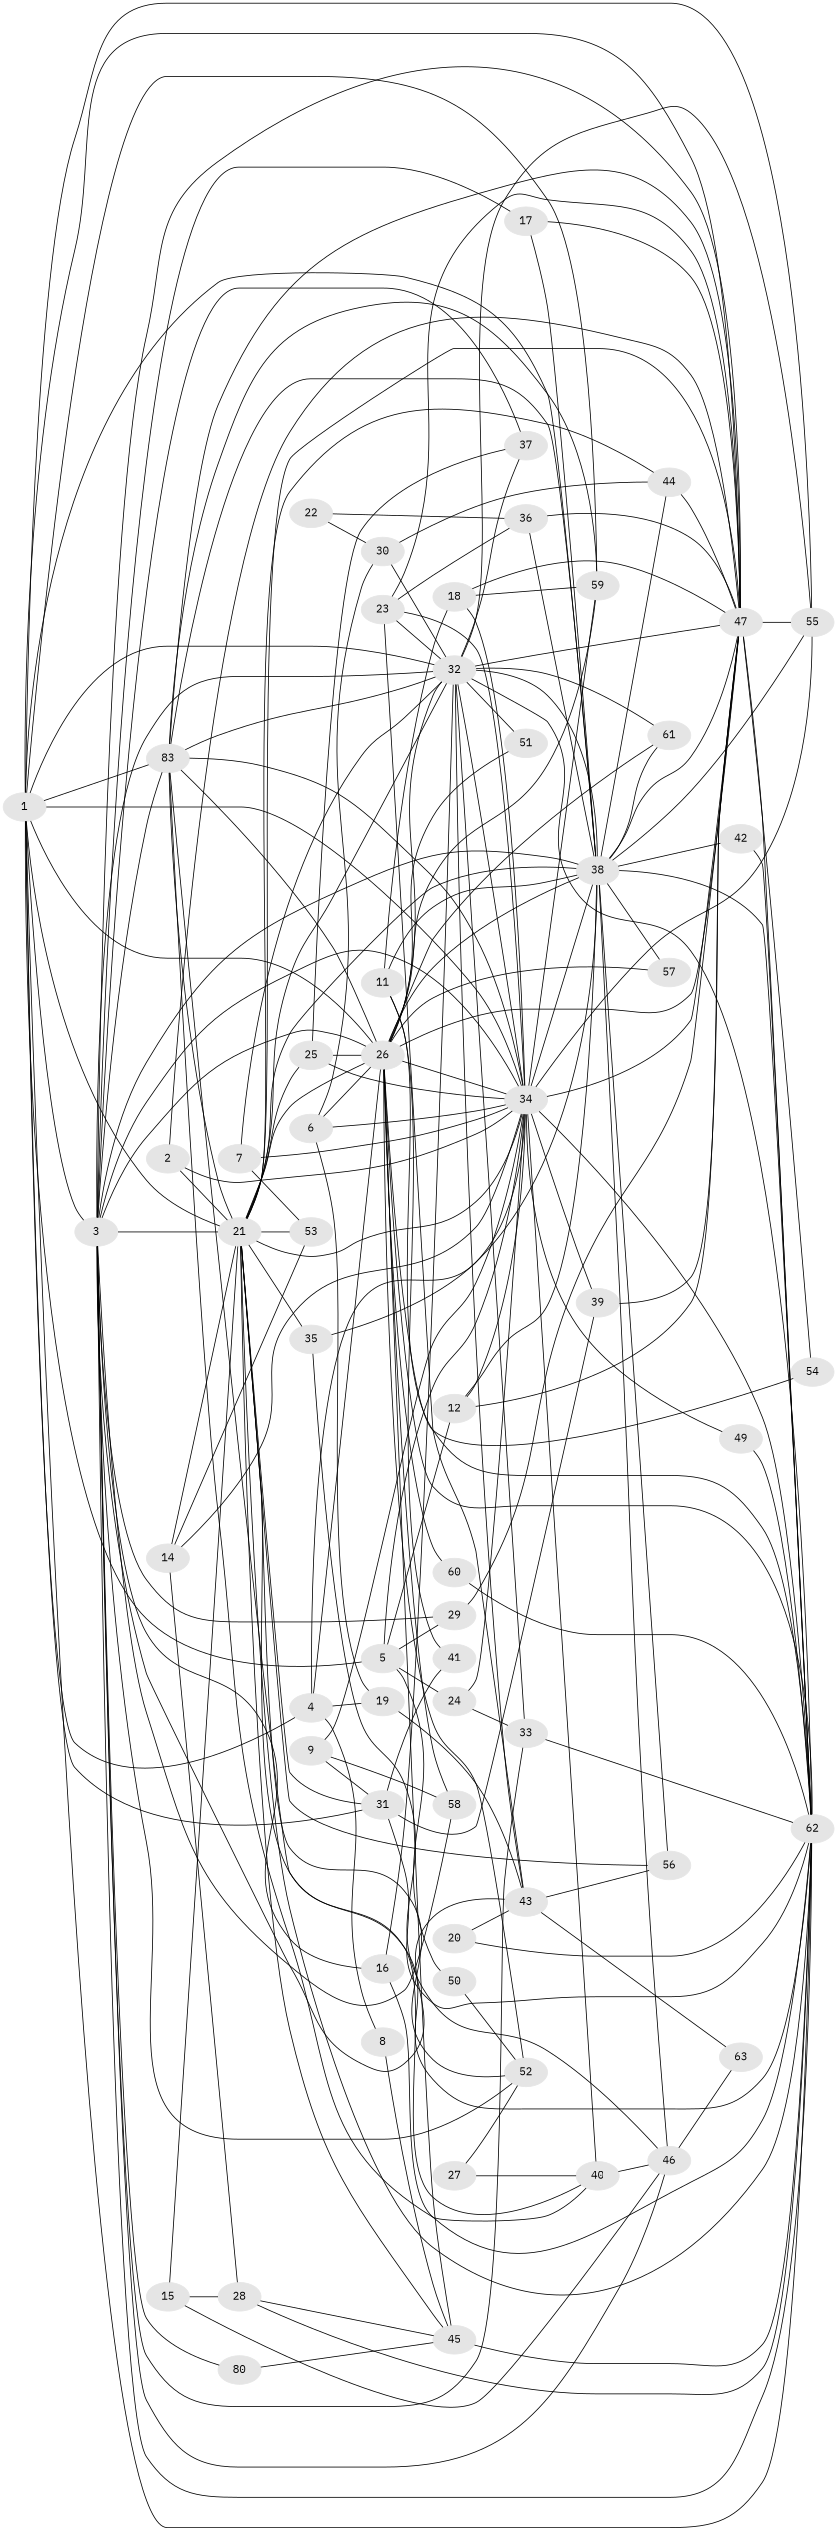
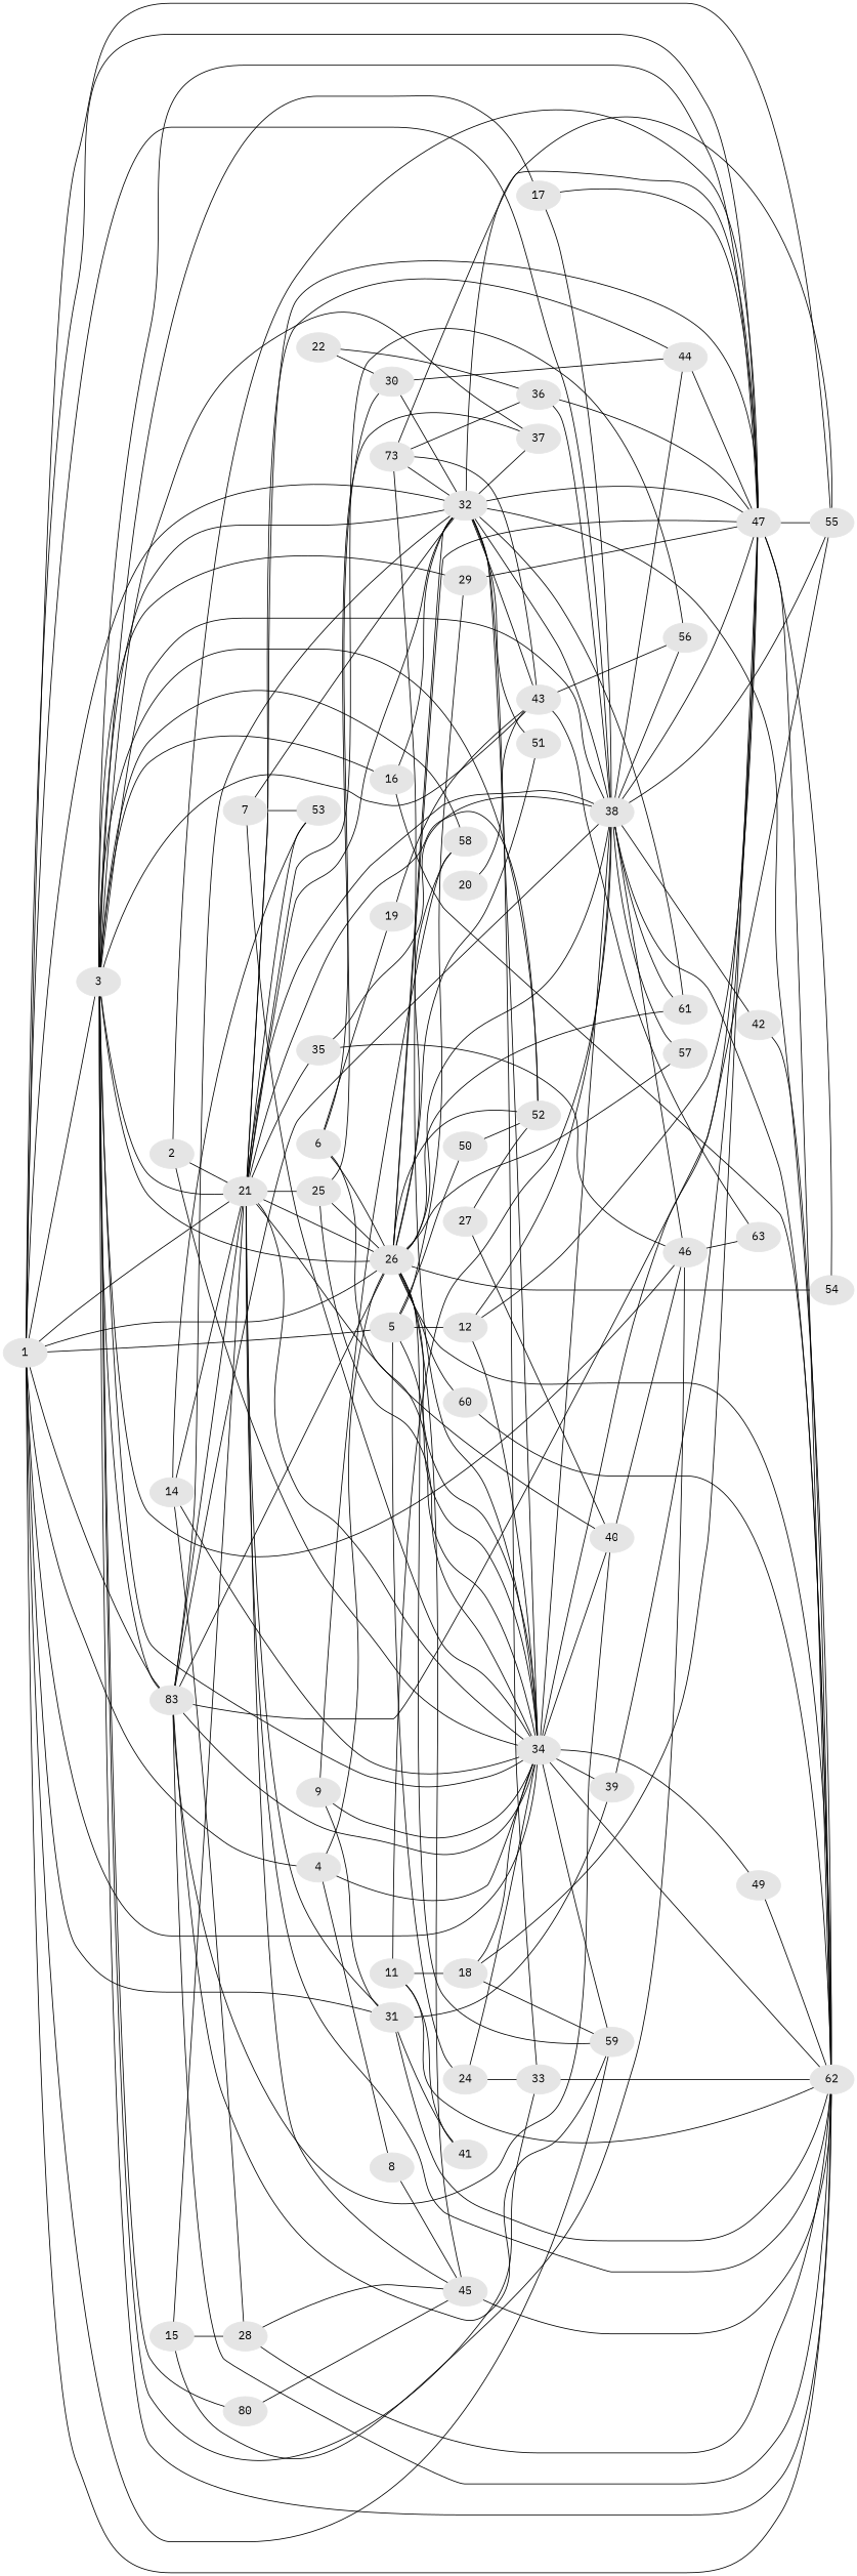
  graph {
    fontname="IBM Plex Mono"
    rankdir=LR
    node [color=gray90 fontname="IBM Plex Mono" style=filled]
    edge [fontname="IBM Plex Mono" weight=1.0]
    1
    3
    4
    5
    n5 [label=83]
    21
    26
    31
    32
    34
    38
    47
    55
    59
    62
    n16 [label=80]
    16
    17
    29
    33
    37
    43
    46
    52
    58
    8
    19
    12
    24
    50
    40
    53
    45
    25
    35
    44
    56
    51
    54
    57
    60
    61
    41
    39
    49
    42
    2
    63
    6
    30
    7
    9
    11
    18
    14
    28
    15
    20
    22
    36
-   23
+   23 [label=73]
    27
    1 -- 3
    1 -- 4
    1 -- 5
    1 -- n5
    1 -- 21
    1 -- 26
    1 -- 31
    1 -- 32
    1 -- 34 [weight=2.0]
    1 -- 38
    1 -- 47
    1 -- 55
    1 -- 59
    1 -- 62
    3 -- n5
    3 -- 21
    3 -- 26 [weight=2.0]
    3 -- 32
    3 -- 34
    3 -- 38
    3 -- 47
    3 -- 62
    3 -- n16
    3 -- 16
    3 -- 17
    3 -- 29
    3 -- 33
    3 -- 37
    3 -- 43
    3 -- 46
    3 -- 52
    3 -- 58
    4 -- 26
    4 -- 34
    4 -- 8
-   4 -- 19
    5 -- 34
    5 -- 29
    5 -- 12
    5 -- 24
    5 -- 50 [weight=2.0]
    n5 -- 21 [weight=2.0]
    n5 -- 26 [weight=2.0]
    n5 -- 32 [weight=3.0]
    n5 -- 34
    n5 -- 38 [weight=2.0]
    n5 -- 47 [weight=2.0]
    n5 -- 59
    n5 -- 62 [weight=2.0]
    n5 -- 40
    21 -- 26
    21 -- 31 [weight=2.0]
    21 -- 32
    21 -- 34
    21 -- 38 [weight=2.0]
    21 -- 47
    21 -- 62
    21 -- 52
    21 -- 40
    21 -- 53
    21 -- 45
    21 -- 25
    21 -- 35 [weight=2.0]
    21 -- 44 [weight=2.0]
    21 -- 56
    26 -- 32
    26 -- 34
    26 -- 38 [weight=2.0]
    26 -- 47
    26 -- 59
    26 -- 62 [weight=2.0]
    26 -- 52
    26 -- 58
    26 -- 45
    26 -- 51
    26 -- 54 [weight=2.0]
    26 -- 57
    26 -- 60 [weight=2.0]
    26 -- 61
    31 -- 62
    31 -- 41
    31 -- 39
    32 -- 34
    32 -- 38
    32 -- 47
    32 -- 55
    32 -- 62
    32 -- 33
    32 -- 37
    32 -- 43
    32 -- 51
    32 -- 61
    34 -- 38
-   34 -- 47 [weight=3.0]
    34 -- 55
    34 -- 59
    34 -- 62
    34 -- 40
    34 -- 39
    34 -- 49
    38 -- 47 [weight=2.0]
    38 -- 55
    38 -- 62
    38 -- 46
    38 -- 44
    38 -- 56
    38 -- 57
    38 -- 61
    38 -- 42
    47 -- 55
    47 -- 62
    47 -- 54
    n16 -- 45
    16 -- 32
    16 -- 62
    17 -- 38
    17 -- 47
    29 -- 47
    33 -- 62
    43 -- 56
    43 -- 63
    46 -- 63
    8 -- 45
    19 -- 43
    12 -- 34
    12 -- 38
    12 -- 47
    24 -- 34
    24 -- 33
    50 -- 52
    40 -- 46
    45 -- 62 [weight=2.0]
    25 -- 26
    25 -- 34
    25 -- 37
    35 -- 38
    35 -- 46
    44 -- 47
    60 -- 62
    39 -- 47
    49 -- 62
    42 -- 62
    2 -- 21
    2 -- 34
    2 -- 47
    6 -- 26
    6 -- 34
    6 -- 19
    6 -- 30
    30 -- 32
    30 -- 44
    7 -- 32
    7 -- 34
    7 -- 53
    9 -- 31
    9 -- 34
    9 -- 58
    11 -- 38
    11 -- 62
    11 -- 41
    11 -- 18
    18 -- 34
    18 -- 47
    18 -- 59
    14 -- 21
    14 -- 34
    14 -- 53
    14 -- 28
    28 -- 62
    28 -- 45
    15 -- 21
    15 -- 46
    15 -- 28
-   20 -- 62
    20 -- 43
    22 -- 30
    22 -- 36
    36 -- 38
    36 -- 47
    23 -- 32
    23 -- 34
    23 -- 47
    23 -- 43
    23 -- 36
    27 -- 52
    27 -- 40
  }
